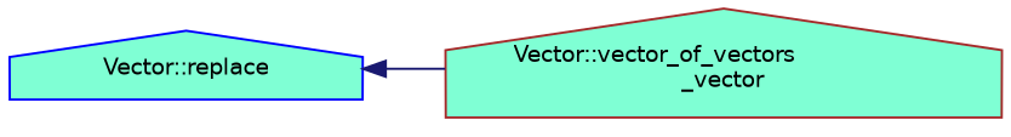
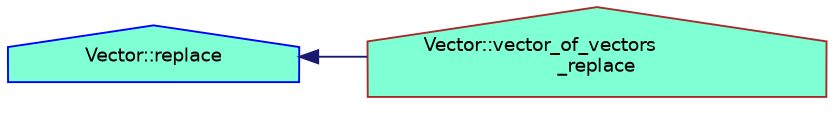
  digraph {
    rankdir=LR
    node [fillcolor=aquamarine fontname=Helvetica fontsize=10 shape=house style=filled]
    n1 [color=blue fontcolor=black height=0.2 label="Vector::replace" width=0.4]
-   n2 [color=brown height=0.2 label="Vector::vector_of_vectors\l_vector" width=0.4]
+   n2 [color=brown height=0.2 label="Vector::vector_of_vectors\l_replace" width=0.4]
    n1 -> n2 [color=midnightblue dir=back fontname=Helvetica fontsize=10 labelfontname=Helvetica labelfontsize=10 style=solid]
  }
